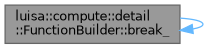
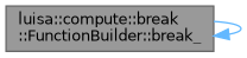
  digraph {
    rankdir=TB
-   n1 [color=gray40 fillcolor=grey60 fontcolor=black fontname=Helvetica fontsize=10 height=0.2 label="luisa::compute::detail\l::FunctionBuilder::break_" shape=box style=filled width=0.4]
+   n1 [color=gray40 fillcolor=grey60 fontcolor=black fontname=Helvetica fontsize=10 height=0.2 label="luisa::compute::break\l::FunctionBuilder::break_" shape=box style=filled width=0.4]
    n1 -> n1 [color=steelblue1 fontname=Helvetica fontsize=10 labelfontname=Helvetica labelfontsize=10 style=solid]
  }
